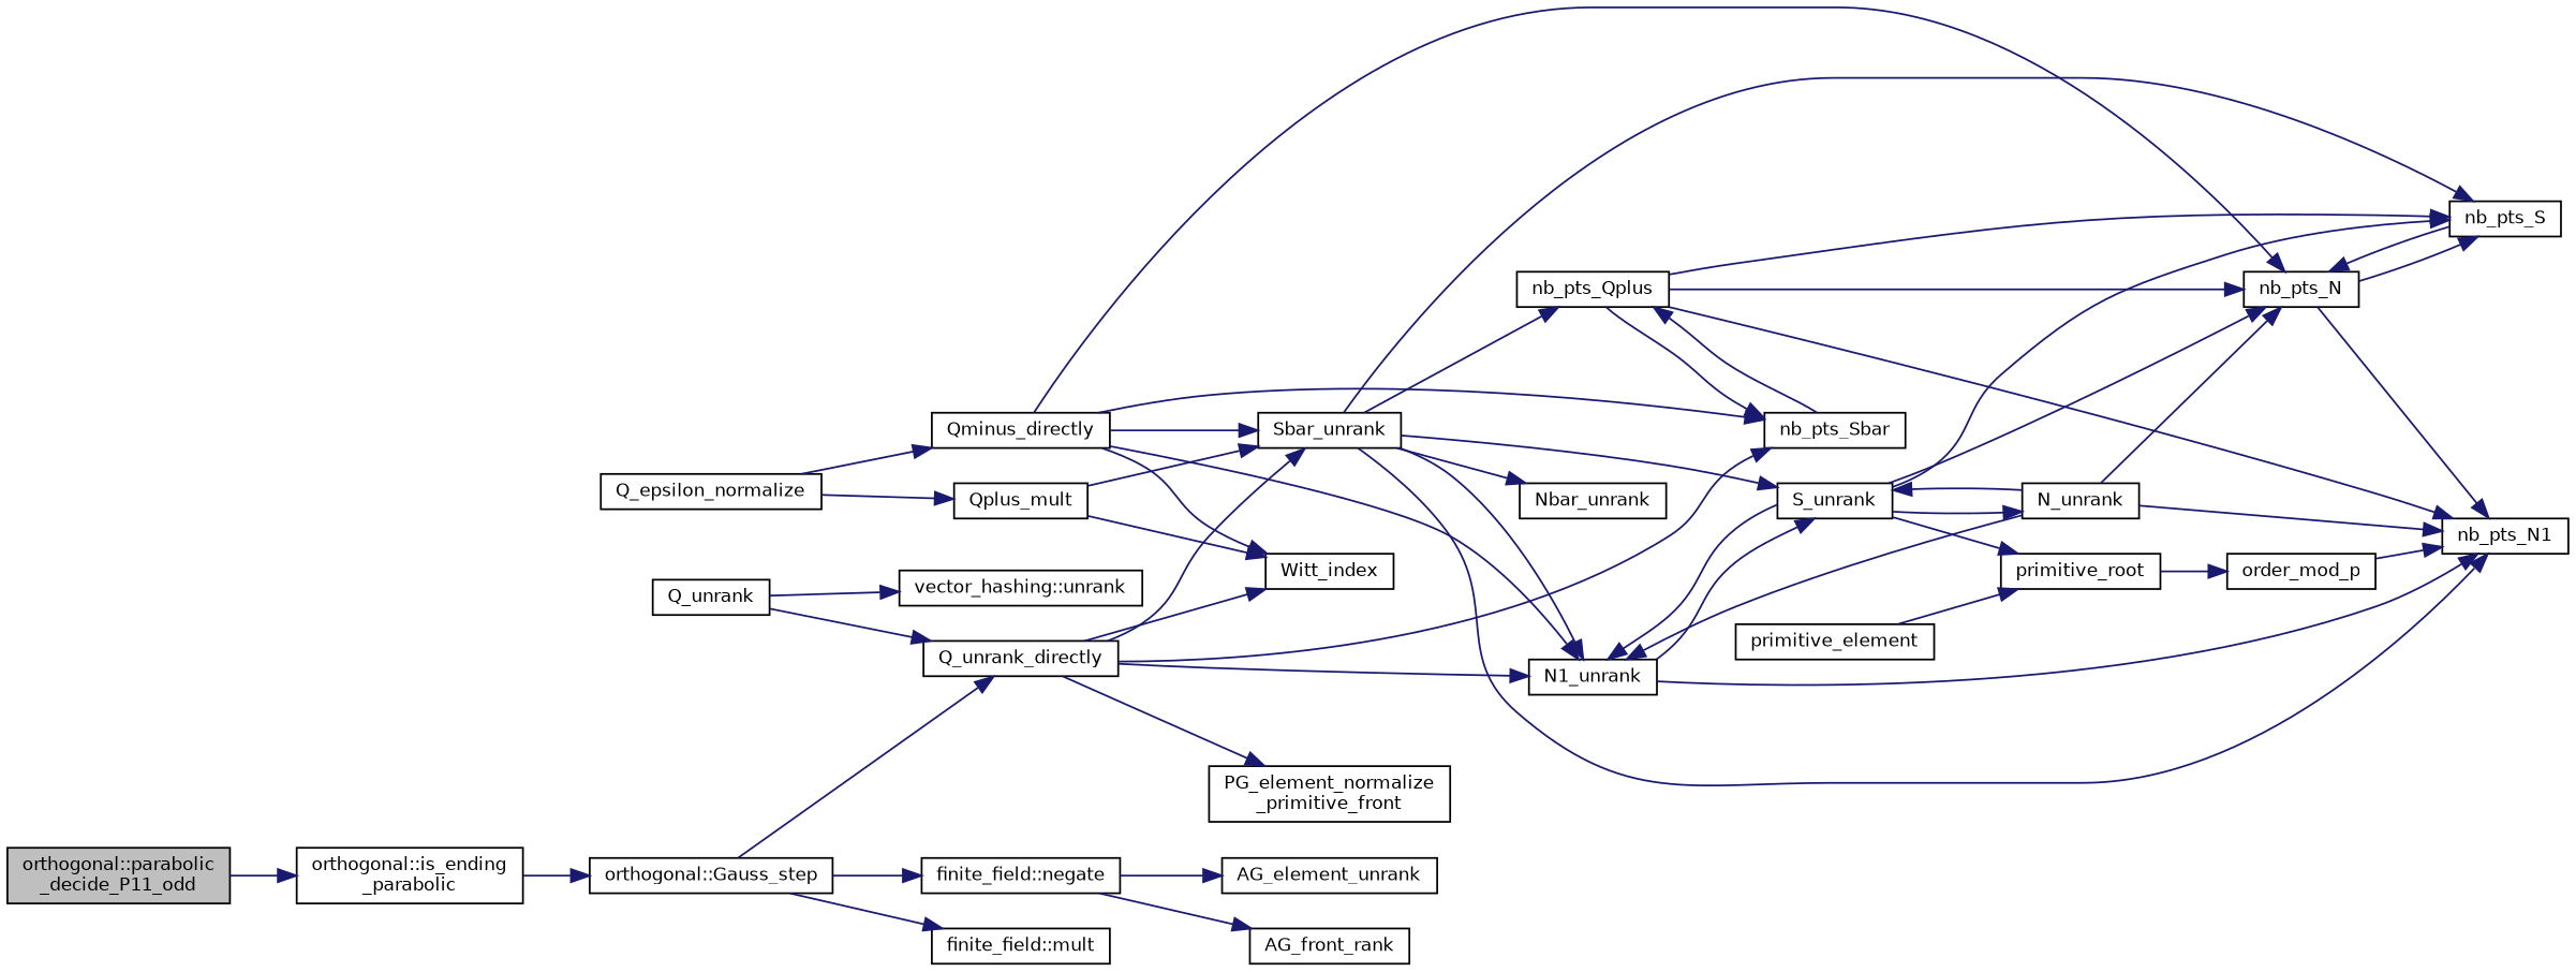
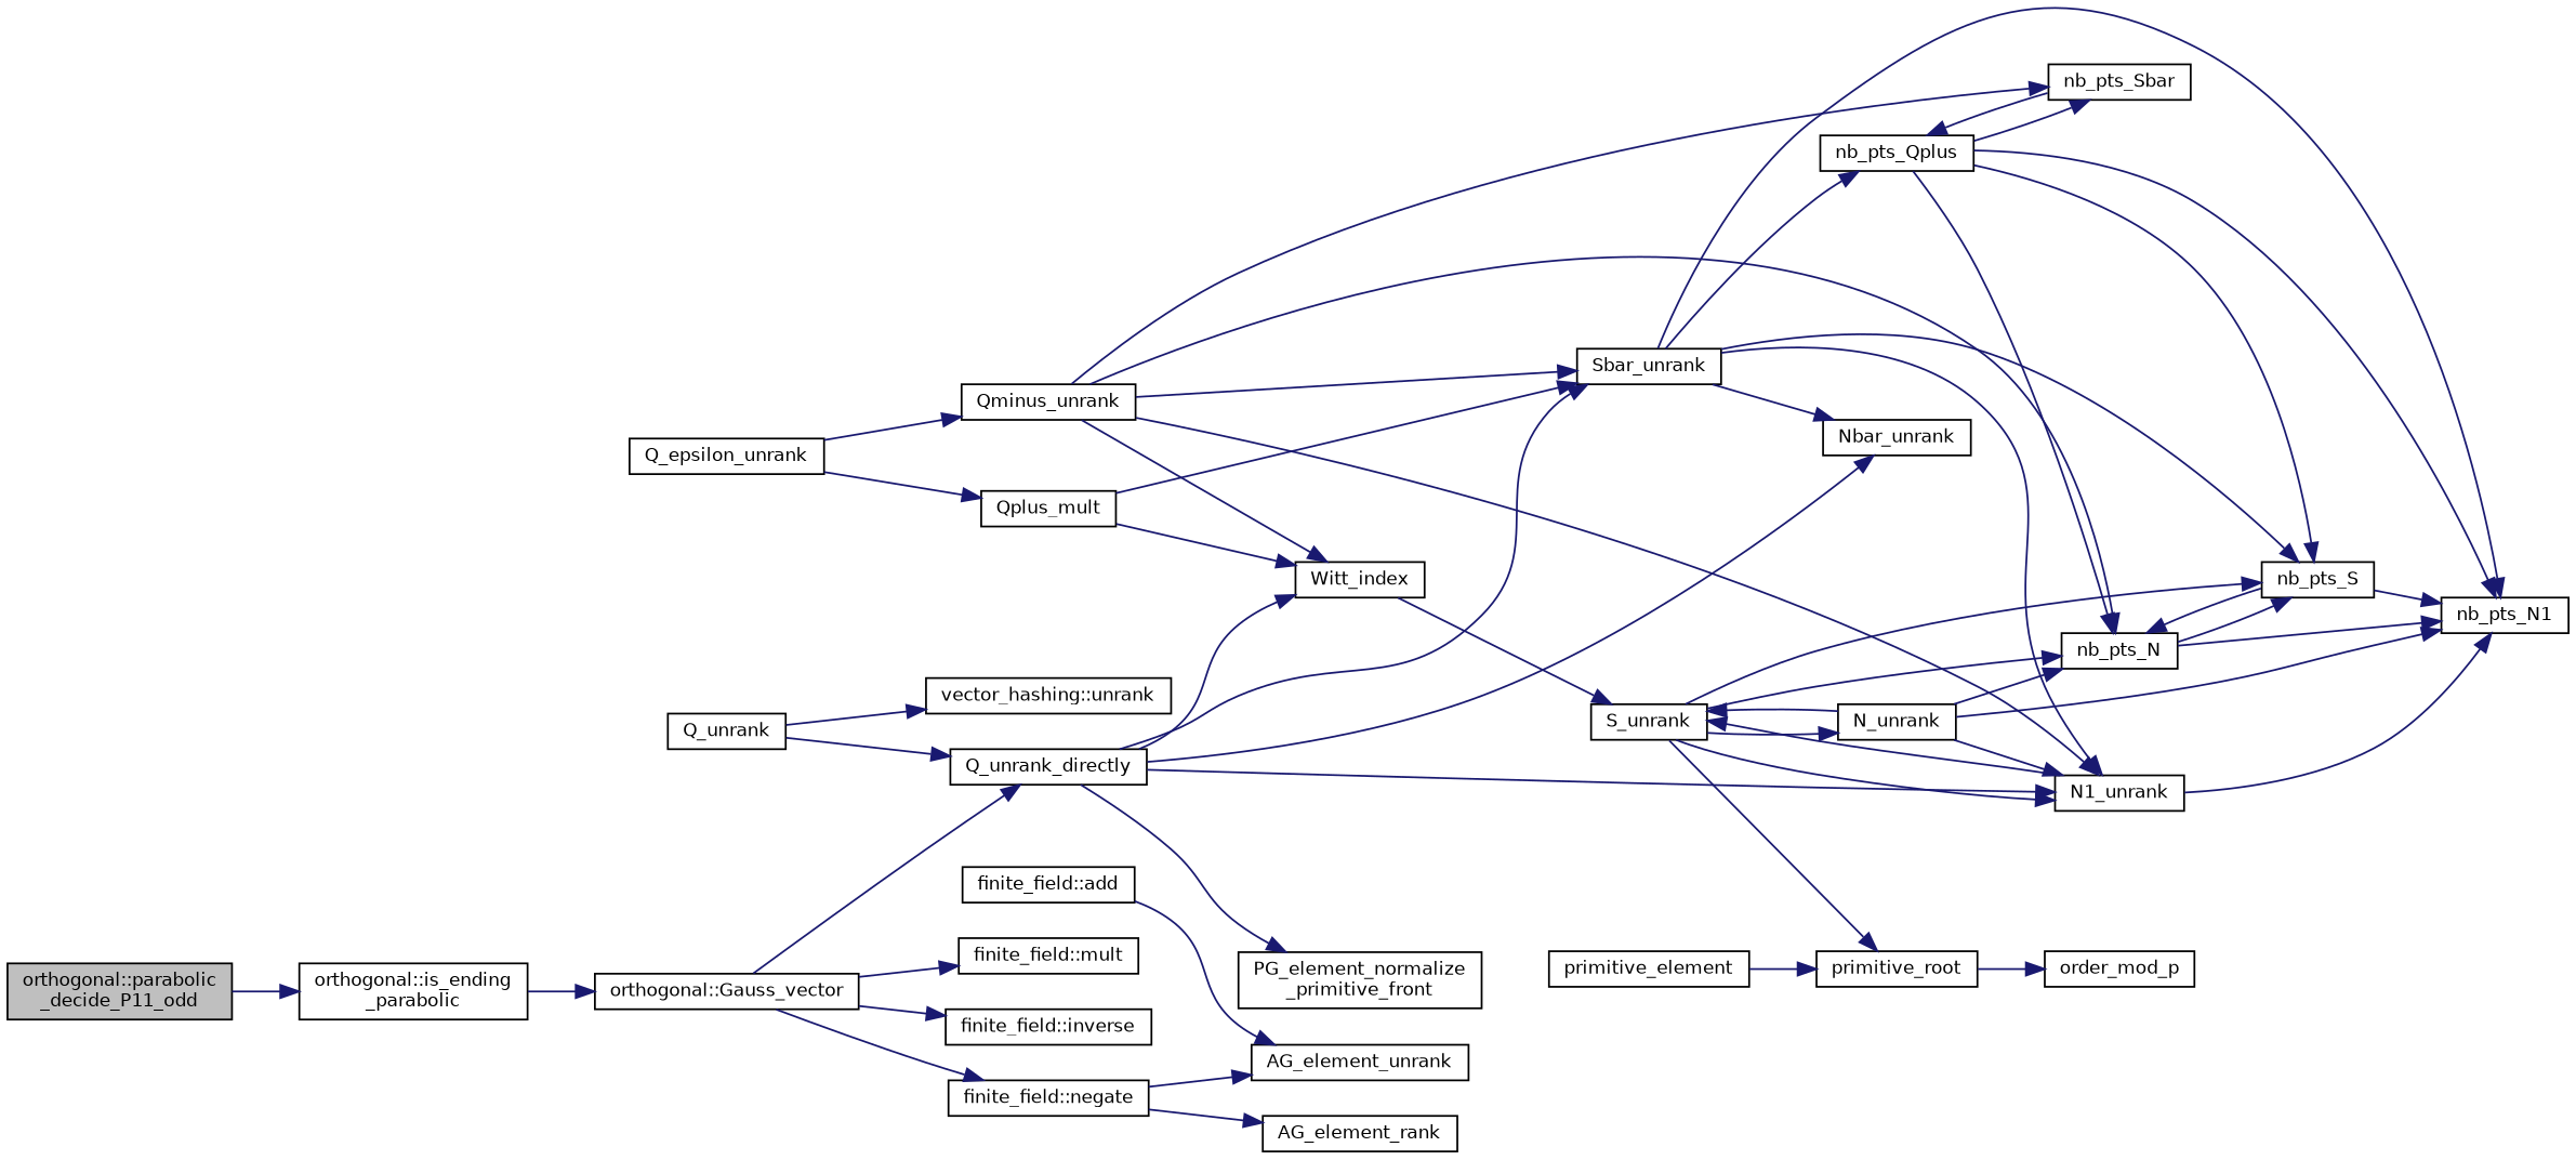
  digraph {
    rankdir=LR
    node [color=black fillcolor=white fontname=Helvetica fontsize=10 shape=record style=filled]
    edge [color=midnightblue fontname=Helvetica fontsize=10 labelfontname=Helvetica labelfontsize=10 style=solid]
    n1 [fillcolor=grey75 fontcolor=black height=0.2 label="orthogonal::parabolic\l_decide_P11_odd" width=0.4]
    n2 [height=0.2 label="orthogonal::is_ending\l_parabolic" width=0.4]
-   n3 [height=0.2 label="orthogonal::Gauss_step" width=0.4]
-   n4 [height=0.2 label=Q_epsilon_normalize width=0.4]
+   n3 [height=0.2 label="orthogonal::Gauss_vector" width=0.4]
+   n4 [height=0.2 label=Q_epsilon_unrank width=0.4]
    n5 [height=0.2 label=Qplus_mult width=0.4]
-   n6 [height=0.2 label=Qminus_directly width=0.4]
+   n6 [height=0.2 label=Qminus_unrank width=0.4]
    n7 [height=0.2 label=Q_unrank width=0.4]
    n8 [height=0.2 label="vector_hashing::unrank" width=0.4]
    n9 [height=0.2 label=Q_unrank_directly width=0.4]
    n10 [height=0.2 label=Witt_index width=0.4]
    n11 [height=0.2 label=Sbar_unrank width=0.4]
    n12 [height=0.2 label=nb_pts_Sbar width=0.4]
    n13 [height=0.2 label=N1_unrank width=0.4]
    n14 [height=0.2 label=nb_pts_N width=0.4]
    n15 [height=0.2 label="PG_element_normalize\l_primitive_front" width=0.4]
    n16 [height=0.2 label=nb_pts_Qplus width=0.4]
    n17 [height=0.2 label=nb_pts_S width=0.4]
    n18 [height=0.2 label=nb_pts_N1 width=0.4]
    n19 [height=0.2 label=S_unrank width=0.4]
    n20 [height=0.2 label=Nbar_unrank width=0.4]
    n21 [height=0.2 label=N_unrank width=0.4]
    n22 [height=0.2 label=primitive_root width=0.4]
    n23 [height=0.2 label=primitive_element width=0.4]
    n24 [height=0.2 label=order_mod_p width=0.4]
    n25 [height=0.2 label="finite_field::negate" width=0.4]
    n26 [height=0.2 label="finite_field::mult" width=0.4]
+   n27 [height=0.2 label="finite_field::inverse" width=0.4]
    n28 [height=0.2 label=AG_element_unrank width=0.4]
-   n29 [height=0.2 label=AG_front_rank width=0.4]
+   n29 [height=0.2 label=AG_element_rank width=0.4]
+   n30 [height=0.2 label="finite_field::add" width=0.4]
    n1 -> n2
    n2 -> n3
    n3 -> n9
    n3 -> n25
    n3 -> n26
+   n3 -> n27
    n4 -> n5
    n4 -> n6
    n5 -> n10
    n5 -> n11
    n6 -> n10
    n6 -> n11
    n6 -> n12
    n6 -> n13
    n6 -> n14
    n7 -> n8
    n7 -> n9
    n9 -> n10
    n9 -> n11
-   n9 -> n12
+   n9 -> n20
    n9 -> n13
    n9 -> n15
    n11 -> n13
    n11 -> n16
    n11 -> n17
    n11 -> n18
-   n11 -> n19
+   n10 -> n19
    n11 -> n20
    n12 -> n16
    n13 -> n18
    n13 -> n19
    n14 -> n17
    n14 -> n18
    n16 -> n12
    n16 -> n14
    n16 -> n17
    n16 -> n18
    n17 -> n14
-   n24 -> n18
+   n17 -> n18
    n19 -> n13
    n19 -> n14
    n19 -> n17
    n19 -> n21
    n19 -> n22
    n21 -> n13
    n21 -> n14
    n21 -> n18
    n21 -> n19
    n22 -> n24
    n23 -> n22
    n25 -> n28
    n25 -> n29
+   n30 -> n28
  }
